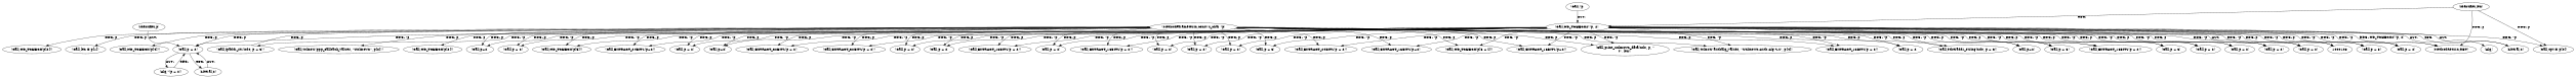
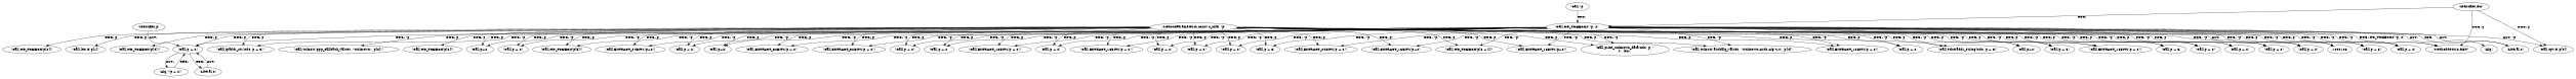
  digraph {
    n1 [label="(Call,p + 2)"]
    n2 [label="(Alg,*(p + 2))"]
    n3 [label="(Literal,2)"]
    n4 [label="(MethodParameterIn,const u_char *p)"]
    n5 [label="(Call,EXTRACT_16BITS(p + 2))"]
    n6 [label="(Call,p + 2)"]
    n7 [label="(Call,p + 2)"]
    n8 [label="(Call,p + 2)"]
    n9 [label="(Call,p + 2)"]
    n10 [label="(Call,EXTRACT_24BITS(p+2))"]
    n11 [label="(Call,tok2str(ppp_callback_values, \"Unknown\", p[2]))"]
    n12 [label="(Call,EXTRACT_16BITS(p+2))"]
    n13 [label="(Call,ND_TCHECK(p[2]))"]
    n14 [label="(Call,p+2)"]
    n15 [label="(Call,ipaddr_str(ndo, p + 3))"]
    n16 [label="(Call,EXTRACT_32BITS(p + 2))"]
    n17 [label="(Call,p + 2)"]
    n18 [label="(Call,p + 2)"]
    n19 [label="(Call,tok2str(authalg_values, \"Unknown Auth Alg %u\", p[4]))"]
    n20 [label="(Call,ND_TCHECK(p[2]))"]
    n21 [label="(Call,len = p[1])"]
    n22 [label="(Call,p + 2)"]
    n23 [label="(Call,EXTRACT_16BITS(p + 2))"]
    n24 [label="(Call,print_unknown_data(ndo, p, \"\n\t\", len))"]
    n25 [label="(Call,EXTRACT_16BITS(p + 2))"]
    n26 [label="(Call,EXTRACT_32BITS(p + 2))"]
    n27 [label="(Call,ND_TCHECK(p[4]))"]
    n28 [label="(Call,p + 2)"]
    n29 [label="(Call,EXTRACT_24BITS(p + 2))"]
    n30 [label="(Call,EXTRACT_16BITS(p + 2))"]
    n31 [label="(Call,p + 3)"]
    n32 [label="(Call,p + 3)"]
    n33 [label="(Call,p+2)"]
    n34 [label="(Call,ND_TCHECK(p[5]))"]
    n35 [label="(Call,p + 2)"]
    n36 [label="(Call,ND_TCHECK(p[6 + i]))"]
    n37 [label="(Call,etheraddr_string(ndo, p + 3))"]
    n38 [label="(Call,p+2)"]
    n39 [label="(Call,p + 2)"]
    n40 [label="(Call,p + 2)"]
    n41 [label="(Call,p + 2)"]
    n42 [label="(Call,p + 3)"]
    n43 [label="(Call,EXTRACT_16BITS(p+2))"]
    n44 [label="(Call,p + 2)"]
    n45 [label="(Call,p + 3)"]
    n46 [label="(Call,p + 2)"]
    1000108
    n48 [label="(Call,opt = p[0])"]
    n49 [label="(MethodReturn,RET)"]
    n50 [label="(Call,ND_TCHECK2(*p, 2))"]
    n51 [label="(Alg,)"]
    n52 [label="(Literal,2)"]
    n53 [label="(Identifier,p)"]
    n54 [label="(Call,*p)"]
    n55 [label="(Identifier,len)"]
    n1 -> n2 [label="AST: "]
    n1 -> n3 [label="CFG: "]
    n2 -> n1 [label="CFG: "]
    n3 -> n1 [label="AST: "]
    n4 -> n1 [label="DDG: p"]
    n4 -> n5 [label="DDG: p"]
    n4 -> n6 [label="DDG: p"]
    n4 -> n7 [label="DDG: p"]
    n4 -> n8 [label="DDG: p"]
    n4 -> n9 [label="DDG: p"]
    n4 -> n10 [label="DDG: p"]
    n4 -> n11 [label="DDG: p"]
    n4 -> n12 [label="DDG: p"]
    n4 -> n13 [label="DDG: p"]
    n4 -> n14 [label="DDG: p"]
-   n15 -> n4 [label="DDG: p"]
+   n4 -> n15 [label="DDG: p"]
    n4 -> n16 [label="DDG: p"]
    n4 -> n17 [label="DDG: p"]
    n4 -> n18 [label="DDG: p"]
    n4 -> n19 [label="DDG: p"]
    n4 -> n20 [label="DDG: p"]
    n4 -> n21 [label="DDG: p"]
    n4 -> n22 [label="DDG: p"]
    n4 -> n23 [label="DDG: p"]
    n4 -> n24 [label="DDG: p"]
    n4 -> n25 [label="DDG: p"]
    n4 -> n26 [label="DDG: p"]
    n4 -> n27 [label="DDG: p"]
    n4 -> n28 [label="DDG: p"]
    n4 -> n29 [label="DDG: p"]
    n4 -> n30 [label="DDG: p"]
    n4 -> n31 [label="DDG: p"]
    n4 -> n32 [label="DDG: p"]
    n4 -> n33 [label="DDG: p"]
    n4 -> n34 [label="DDG: p"]
    n4 -> n35 [label="DDG: p"]
    n4 -> n36 [label="DDG: p"]
    n4 -> n37 [label="DDG: p"]
    n4 -> n38 [label="DDG: p"]
    n4 -> n39 [label="DDG: p"]
    n4 -> n40 [label="DDG: p"]
    n4 -> n41 [label="DDG: p"]
    n4 -> n42 [label="DDG: p"]
    n4 -> n43 [label="DDG: p"]
    n4 -> n44 [label="DDG: p"]
    n4 -> n45 [label="DDG: p"]
    n4 -> n46 [label="DDG: p"]
    n4 -> 1000108 [label="AST: "]
    n50 -> n1 [label="DDG: *p"]
    n50 -> n5 [label="DDG: *p"]
    n50 -> n6 [label="DDG: *p"]
    n50 -> n7 [label="DDG: *p"]
    n50 -> n8 [label="DDG: *p"]
    n50 -> n9 [label="DDG: *p"]
    n50 -> n10 [label="DDG: *p"]
    n50 -> n12 [label="DDG: *p"]
    n50 -> n14 [label="DDG: *p"]
    n50 -> n15 [label="DDG: *p"]
    n50 -> n16 [label="DDG: *p"]
    n50 -> n17 [label="DDG: *p"]
    n50 -> n18 [label="DDG: *p"]
    n50 -> n19 [label="DDG: *p"]
    n50 -> n22 [label="DDG: *p"]
    n50 -> n23 [label="DDG: *p"]
    n50 -> n24 [label="DDG: *p"]
    n50 -> n25 [label="DDG: *p"]
    n50 -> n26 [label="DDG: *p"]
    n50 -> n28 [label="DDG: *p"]
    n50 -> n29 [label="DDG: *p"]
    n50 -> n30 [label="DDG: *p"]
    n50 -> n31 [label="DDG: *p"]
    n50 -> n32 [label="DDG: *p"]
    n50 -> n33 [label="DDG: *p"]
    n50 -> n34 [label="DDG: *p"]
    n50 -> n35 [label="DDG: *p"]
    n50 -> n36 [label="DDG: *p"]
    n50 -> n37 [label="DDG: *p"]
    n50 -> n38 [label="DDG: *p"]
    n50 -> n39 [label="DDG: *p"]
    n50 -> n40 [label="DDG: *p"]
    n50 -> n41 [label="DDG: *p"]
    n50 -> n42 [label="DDG: *p"]
    n50 -> n43 [label="DDG: *p"]
    n50 -> n44 [label="DDG: *p"]
    n50 -> n45 [label="DDG: *p"]
    n50 -> n46 [label="DDG: *p"]
    n50 -> 1000108 [label="DDG: *p"]
-   n50 -> n48 [label="DDG: *p"]
+   n50 -> n48 [label="AST: *p"]
    n50 -> n49 [label="DDG: ND_TCHECK2(*p, 2)"]
    n50 -> n49 [label="DDG: *p"]
    n50 -> n51 [label="AST: "]
    n50 -> n52 [label="CFG: "]
    n52 -> n50 [label="AST: "]
    n53 -> n1 [label="AST: "]
-   n54 -> n50 [label="AST: "]
+   n54 -> n50 [label="CFG: "]
    n55 -> n48 [label="DDG: p"]
    n55 -> n49 [label="DDG: p"]
    n55 -> n50 [label="CFG: "]
  }
